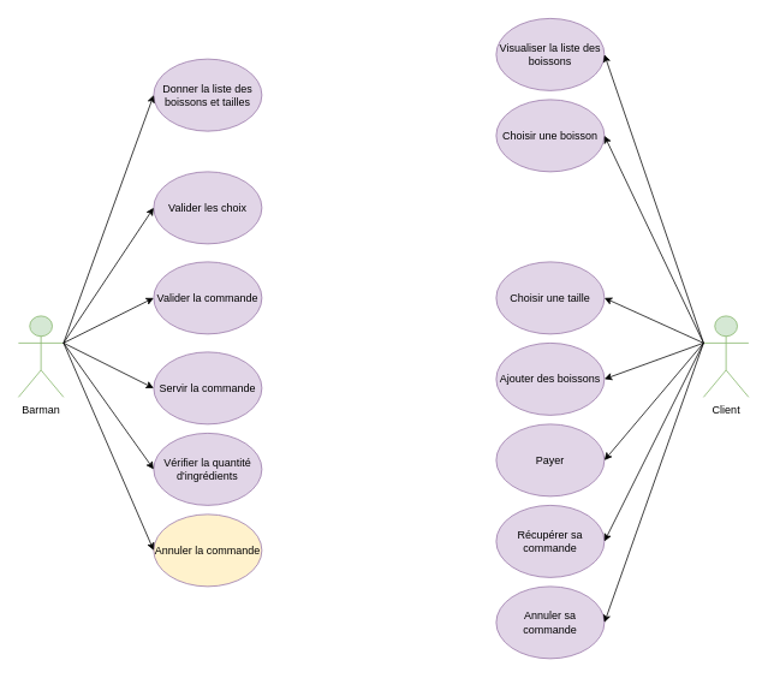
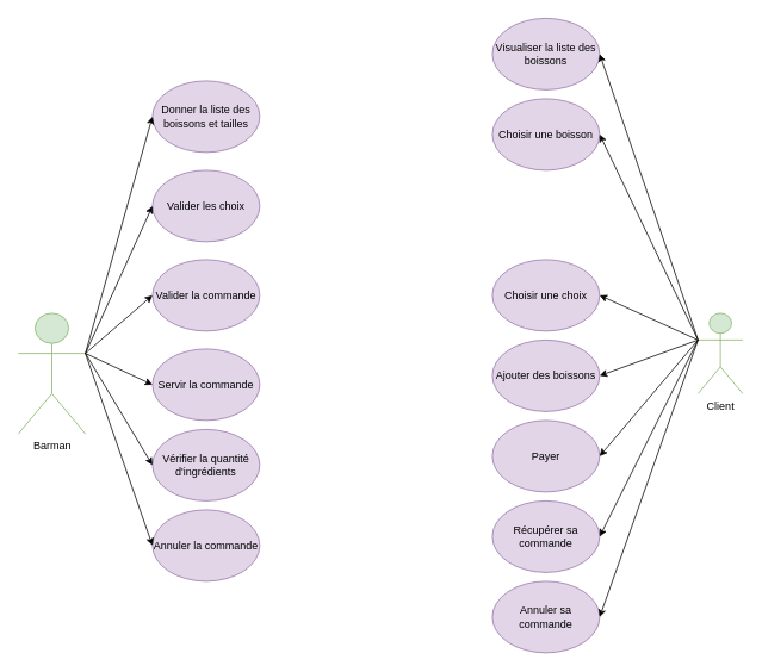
  <mxCell id="0" />
  <mxCell id="1" parent="0" />
- <mxCell id="2" value="Barman" style="shape=umlActor;verticalLabelPosition=bottom;verticalAlign=top;html=1;outlineConnect=0;fillColor=#d5e8d4;strokeColor=#82b366;" parent="1" vertex="1"><mxGeometry x="20" y="350" width="50" height="90" as="geometry" /></mxCell>
+ <mxCell id="2" value="Barman" style="shape=umlActor;verticalLabelPosition=bottom;verticalAlign=top;html=1;outlineConnect=0;fillColor=#d5e8d4;strokeColor=#82b366;" parent="1" vertex="1"><mxGeometry x="20" y="350" width="75" height="135" as="geometry" /></mxCell>
  <mxCell id="3" value="Client" style="shape=umlActor;verticalLabelPosition=bottom;verticalAlign=top;html=1;outlineConnect=0;fillColor=#d5e8d4;strokeColor=#82b366;" parent="1" vertex="1"><mxGeometry x="780" y="350" width="50" height="90" as="geometry" /></mxCell>
  <mxCell id="4" value="Visualiser la liste des boissons" style="ellipse;whiteSpace=wrap;html=1;fillColor=#e1d5e7;strokeColor=#9673a6;" parent="1" vertex="1"><mxGeometry x="550" y="20" width="120" height="80" as="geometry" /></mxCell>
  <mxCell id="5" value="Choisir une boisson" style="ellipse;whiteSpace=wrap;html=1;fillColor=#e1d5e7;strokeColor=#9673a6;" parent="1" vertex="1"><mxGeometry x="550" y="110" width="120" height="80" as="geometry" /></mxCell>
- <mxCell id="6" value="Choisir une taille" style="ellipse;whiteSpace=wrap;html=1;fillColor=#e1d5e7;strokeColor=#9673a6;" parent="1" vertex="1"><mxGeometry x="550" y="290" width="120" height="80" as="geometry" /></mxCell>
+ <mxCell id="6" value="Choisir une choix" style="ellipse;whiteSpace=wrap;html=1;fillColor=#e1d5e7;strokeColor=#9673a6;" parent="1" vertex="1"><mxGeometry x="550" y="290" width="120" height="80" as="geometry" /></mxCell>
  <mxCell id="7" value="Payer" style="ellipse;whiteSpace=wrap;html=1;fillColor=#e1d5e7;strokeColor=#9673a6;" parent="1" vertex="1"><mxGeometry x="550" y="470" width="120" height="80" as="geometry" /></mxCell>
  <mxCell id="8" value="Ajouter des boissons" style="ellipse;whiteSpace=wrap;html=1;fillColor=#e1d5e7;strokeColor=#9673a6;" parent="1" vertex="1"><mxGeometry x="550" y="380" width="120" height="80" as="geometry" /></mxCell>
  <mxCell id="9" value="Récupérer sa commande" style="ellipse;whiteSpace=wrap;html=1;fillColor=#e1d5e7;strokeColor=#9673a6;" parent="1" vertex="1"><mxGeometry x="550" y="560" width="120" height="80" as="geometry" /></mxCell>
- <mxCell id="10" value="Donner la liste des boissons et tailles" style="ellipse;whiteSpace=wrap;html=1;fillColor=#e1d5e7;strokeColor=#9673a6;" parent="1" vertex="1"><mxGeometry x="170" y="65" width="120" height="80" as="geometry" /></mxCell>
+ <mxCell id="10" value="Donner la liste des boissons et tailles" style="ellipse;whiteSpace=wrap;html=1;fillColor=#e1d5e7;strokeColor=#9673a6;" parent="1" vertex="1"><mxGeometry x="170" y="90" width="120" height="80" as="geometry" /></mxCell>
  <mxCell id="11" value="Annuler sa commande" style="ellipse;whiteSpace=wrap;html=1;fillColor=#e1d5e7;strokeColor=#9673a6;" parent="1" vertex="1"><mxGeometry x="550" y="650" width="120" height="80" as="geometry" /></mxCell>
  <mxCell id="12" value="Valider les choix" style="ellipse;whiteSpace=wrap;html=1;fillColor=#e1d5e7;strokeColor=#9673a6;" parent="1" vertex="1"><mxGeometry x="170" y="190" width="120" height="80" as="geometry" /></mxCell>
  <mxCell id="13" value="Valider la commande" style="ellipse;whiteSpace=wrap;html=1;fillColor=#e1d5e7;strokeColor=#9673a6;" parent="1" vertex="1"><mxGeometry x="170" y="290" width="120" height="80" as="geometry" /></mxCell>
  <mxCell id="14" value="Servir la commande" style="ellipse;whiteSpace=wrap;html=1;fillColor=#e1d5e7;strokeColor=#9673a6;" parent="1" vertex="1"><mxGeometry x="170" y="390" width="120" height="80" as="geometry" /></mxCell>
  <mxCell id="15" value="" style="endArrow=classic;html=1;rounded=0;exitX=1;exitY=0.333;exitDx=0;exitDy=0;exitPerimeter=0;entryX=0;entryY=0.5;entryDx=0;entryDy=0;" parent="1" source="2" target="10" edge="1"><mxGeometry width="50" height="50" relative="1" as="geometry"><mxPoint x="380" y="440" as="sourcePoint" /><mxPoint x="430" y="390" as="targetPoint" /></mxGeometry></mxCell>
  <mxCell id="16" value="" style="endArrow=classic;html=1;rounded=0;exitX=1;exitY=0.333;exitDx=0;exitDy=0;exitPerimeter=0;entryX=0;entryY=0.5;entryDx=0;entryDy=0;" parent="1" source="2" target="12" edge="1"><mxGeometry width="50" height="50" relative="1" as="geometry"><mxPoint x="380" y="440" as="sourcePoint" /><mxPoint x="430" y="390" as="targetPoint" /></mxGeometry></mxCell>
  <mxCell id="17" value="" style="endArrow=classic;html=1;rounded=0;entryX=0;entryY=0.5;entryDx=0;entryDy=0;exitX=1;exitY=0.333;exitDx=0;exitDy=0;exitPerimeter=0;" parent="1" source="2" target="14" edge="1"><mxGeometry width="50" height="50" relative="1" as="geometry"><mxPoint x="80" y="350" as="sourcePoint" /><mxPoint x="430" y="390" as="targetPoint" /></mxGeometry></mxCell>
  <mxCell id="18" value="" style="endArrow=classic;html=1;rounded=0;exitX=1;exitY=0.333;exitDx=0;exitDy=0;exitPerimeter=0;entryX=0;entryY=0.5;entryDx=0;entryDy=0;" parent="1" source="2" target="13" edge="1"><mxGeometry width="50" height="50" relative="1" as="geometry"><mxPoint x="380" y="440" as="sourcePoint" /><mxPoint x="430" y="390" as="targetPoint" /></mxGeometry></mxCell>
  <mxCell id="19" value="" style="endArrow=classic;html=1;rounded=0;exitX=0;exitY=0.333;exitDx=0;exitDy=0;exitPerimeter=0;entryX=1;entryY=0.5;entryDx=0;entryDy=0;" parent="1" source="3" target="4" edge="1"><mxGeometry width="50" height="50" relative="1" as="geometry"><mxPoint x="380" y="420" as="sourcePoint" /><mxPoint x="430" y="370" as="targetPoint" /></mxGeometry></mxCell>
  <mxCell id="20" value="" style="endArrow=classic;html=1;rounded=0;exitX=0;exitY=0.333;exitDx=0;exitDy=0;exitPerimeter=0;entryX=1;entryY=0.5;entryDx=0;entryDy=0;" parent="1" source="3" target="5" edge="1"><mxGeometry width="50" height="50" relative="1" as="geometry"><mxPoint x="390" y="430" as="sourcePoint" /><mxPoint x="440" y="380" as="targetPoint" /></mxGeometry></mxCell>
  <mxCell id="21" value="" style="endArrow=classic;html=1;rounded=0;entryX=1;entryY=0.5;entryDx=0;entryDy=0;exitX=0;exitY=0.333;exitDx=0;exitDy=0;exitPerimeter=0;" parent="1" source="3" target="6" edge="1"><mxGeometry width="50" height="50" relative="1" as="geometry"><mxPoint x="760" y="330" as="sourcePoint" /><mxPoint x="460" y="400" as="targetPoint" /></mxGeometry></mxCell>
  <mxCell id="22" value="" style="endArrow=classic;html=1;rounded=0;entryX=1;entryY=0.5;entryDx=0;entryDy=0;exitX=0;exitY=0.333;exitDx=0;exitDy=0;exitPerimeter=0;" parent="1" source="3" target="8" edge="1"><mxGeometry width="50" height="50" relative="1" as="geometry"><mxPoint x="760" y="330" as="sourcePoint" /><mxPoint x="470" y="410" as="targetPoint" /></mxGeometry></mxCell>
  <mxCell id="23" value="" style="endArrow=classic;html=1;rounded=0;exitX=0;exitY=0.333;exitDx=0;exitDy=0;exitPerimeter=0;entryX=1;entryY=0.5;entryDx=0;entryDy=0;" parent="1" source="3" target="7" edge="1"><mxGeometry width="50" height="50" relative="1" as="geometry"><mxPoint x="430" y="470" as="sourcePoint" /><mxPoint x="480" y="420" as="targetPoint" /></mxGeometry></mxCell>
  <mxCell id="24" value="" style="endArrow=classic;html=1;rounded=0;exitX=0;exitY=0.333;exitDx=0;exitDy=0;exitPerimeter=0;entryX=1;entryY=0.5;entryDx=0;entryDy=0;" parent="1" source="3" target="9" edge="1"><mxGeometry width="50" height="50" relative="1" as="geometry"><mxPoint x="440" y="480" as="sourcePoint" /><mxPoint x="490" y="430" as="targetPoint" /></mxGeometry></mxCell>
  <mxCell id="25" value="" style="endArrow=classic;html=1;rounded=0;exitX=0;exitY=0.333;exitDx=0;exitDy=0;exitPerimeter=0;entryX=1;entryY=0.5;entryDx=0;entryDy=0;" parent="1" source="3" target="11" edge="1"><mxGeometry width="50" height="50" relative="1" as="geometry"><mxPoint x="450" y="490" as="sourcePoint" /><mxPoint x="500" y="440" as="targetPoint" /></mxGeometry></mxCell>
- <mxCell id="26" value="Annuler la commande" style="ellipse;whiteSpace=wrap;html=1;fillColor=#fff2cc;strokeColor=#9673a6;" parent="1" vertex="1"><mxGeometry x="170" y="570" width="120" height="80" as="geometry" /></mxCell>
+ <mxCell id="26" value="Annuler la commande" style="ellipse;whiteSpace=wrap;html=1;fillColor=#e1d5e7;strokeColor=#9673a6;" parent="1" vertex="1"><mxGeometry x="170" y="570" width="120" height="80" as="geometry" /></mxCell>
  <mxCell id="27" value="" style="endArrow=classic;html=1;rounded=0;entryX=0;entryY=0.5;entryDx=0;entryDy=0;exitX=1;exitY=0.333;exitDx=0;exitDy=0;exitPerimeter=0;" parent="1" source="2" target="26" edge="1"><mxGeometry width="50" height="50" relative="1" as="geometry"><mxPoint x="80" y="390" as="sourcePoint" /><mxPoint x="180" y="540" as="targetPoint" /></mxGeometry></mxCell>
  <mxCell id="28" value="Vérifier la quantité d'ingrédients" style="ellipse;whiteSpace=wrap;html=1;fillColor=#e1d5e7;strokeColor=#9673a6;" parent="1" vertex="1"><mxGeometry x="170" y="480" width="120" height="80" as="geometry" /></mxCell>
  <mxCell id="29" value="" style="endArrow=classic;html=1;rounded=0;entryX=0;entryY=0.5;entryDx=0;entryDy=0;exitX=1;exitY=0.333;exitDx=0;exitDy=0;exitPerimeter=0;" parent="1" source="2" target="28" edge="1"><mxGeometry width="50" height="50" relative="1" as="geometry"><mxPoint x="80" y="390" as="sourcePoint" /><mxPoint x="180" y="670" as="targetPoint" /></mxGeometry></mxCell>
